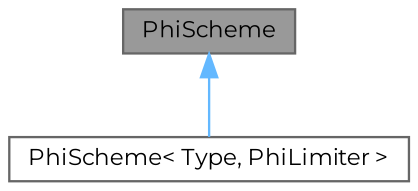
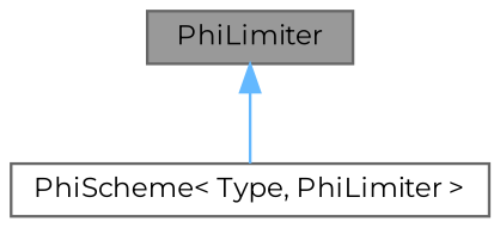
  digraph {
    fontname=Montserrat
    node [color=gray40 fontname=Montserrat fontsize=10 shape=box style=filled]
-   n1 [fillcolor=grey60 fontcolor=black height=0.2 label=PhiScheme width=0.4]
+   n1 [fillcolor=grey60 fontcolor=black height=0.2 label=PhiLimiter width=0.4]
    n2 [fillcolor=white height=0.2 label="PhiScheme\< Type, PhiLimiter \>" width=0.4]
    n1 -> n2 [color=steelblue1 dir=back fontname=Montserrat fontsize=10 labelfontname=Helvetica labelfontsize=10 style=solid]
  }
